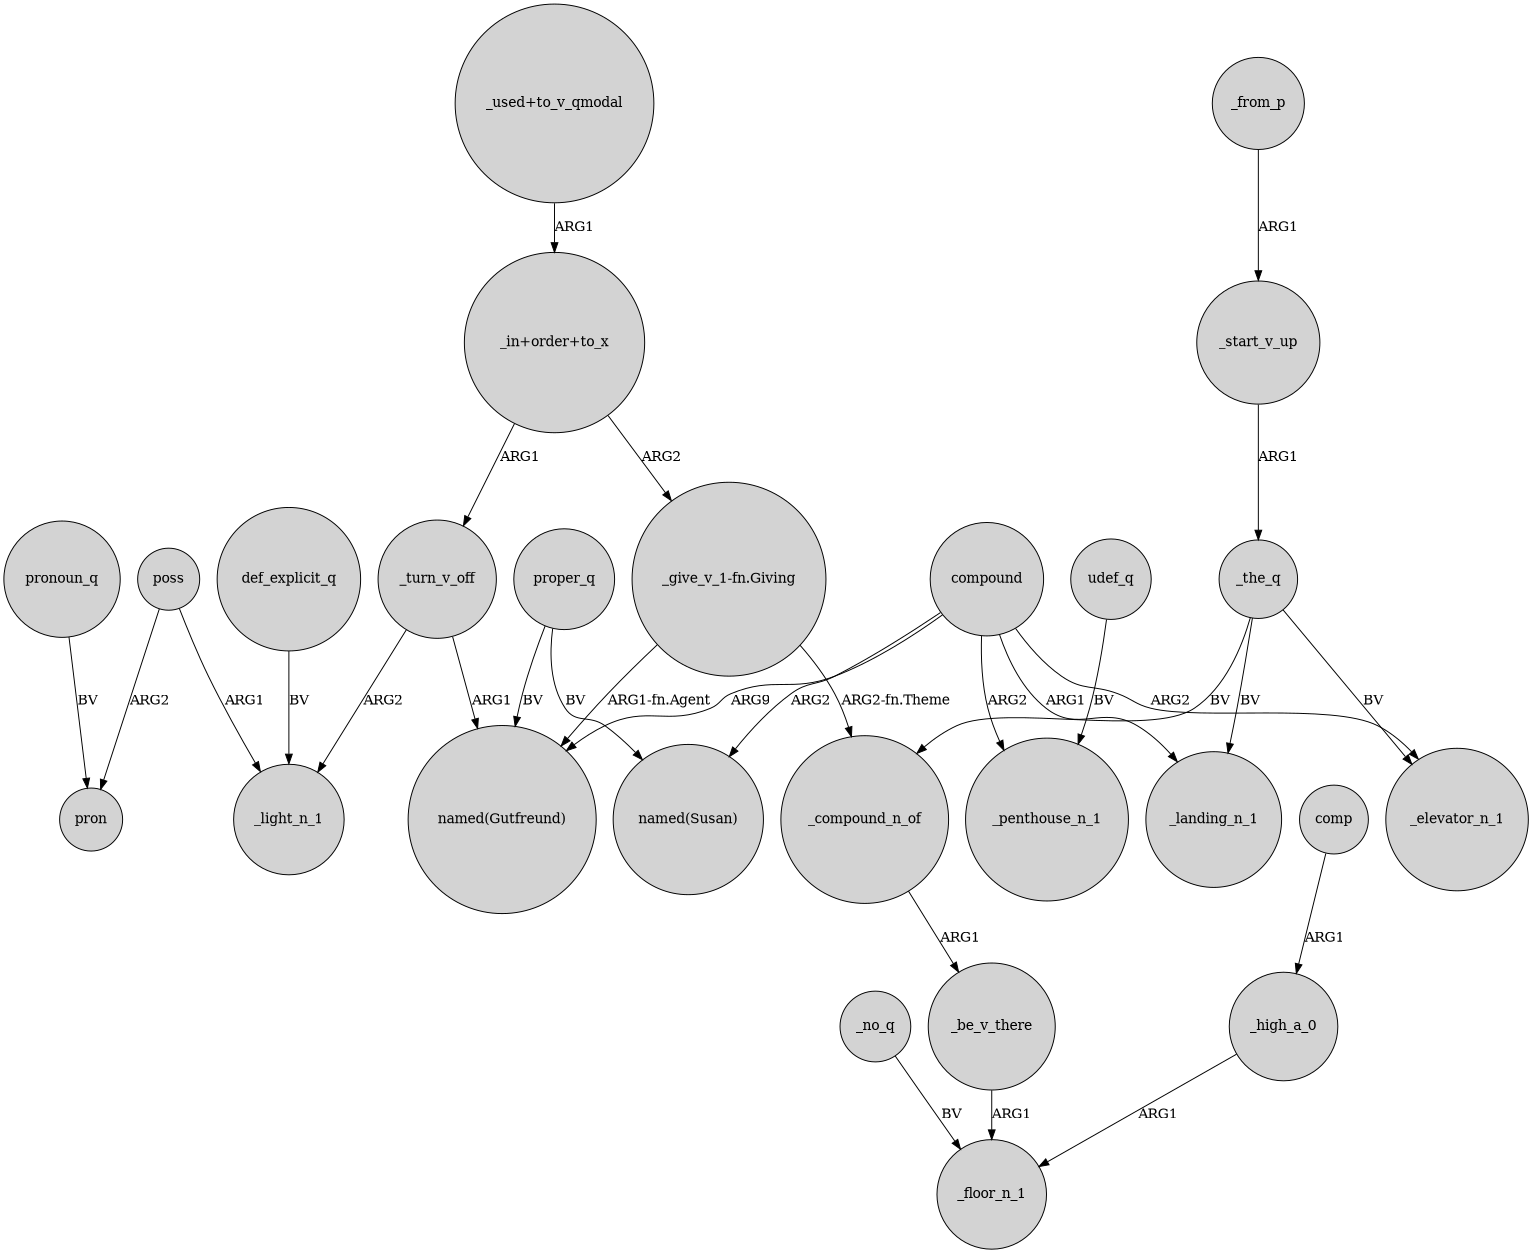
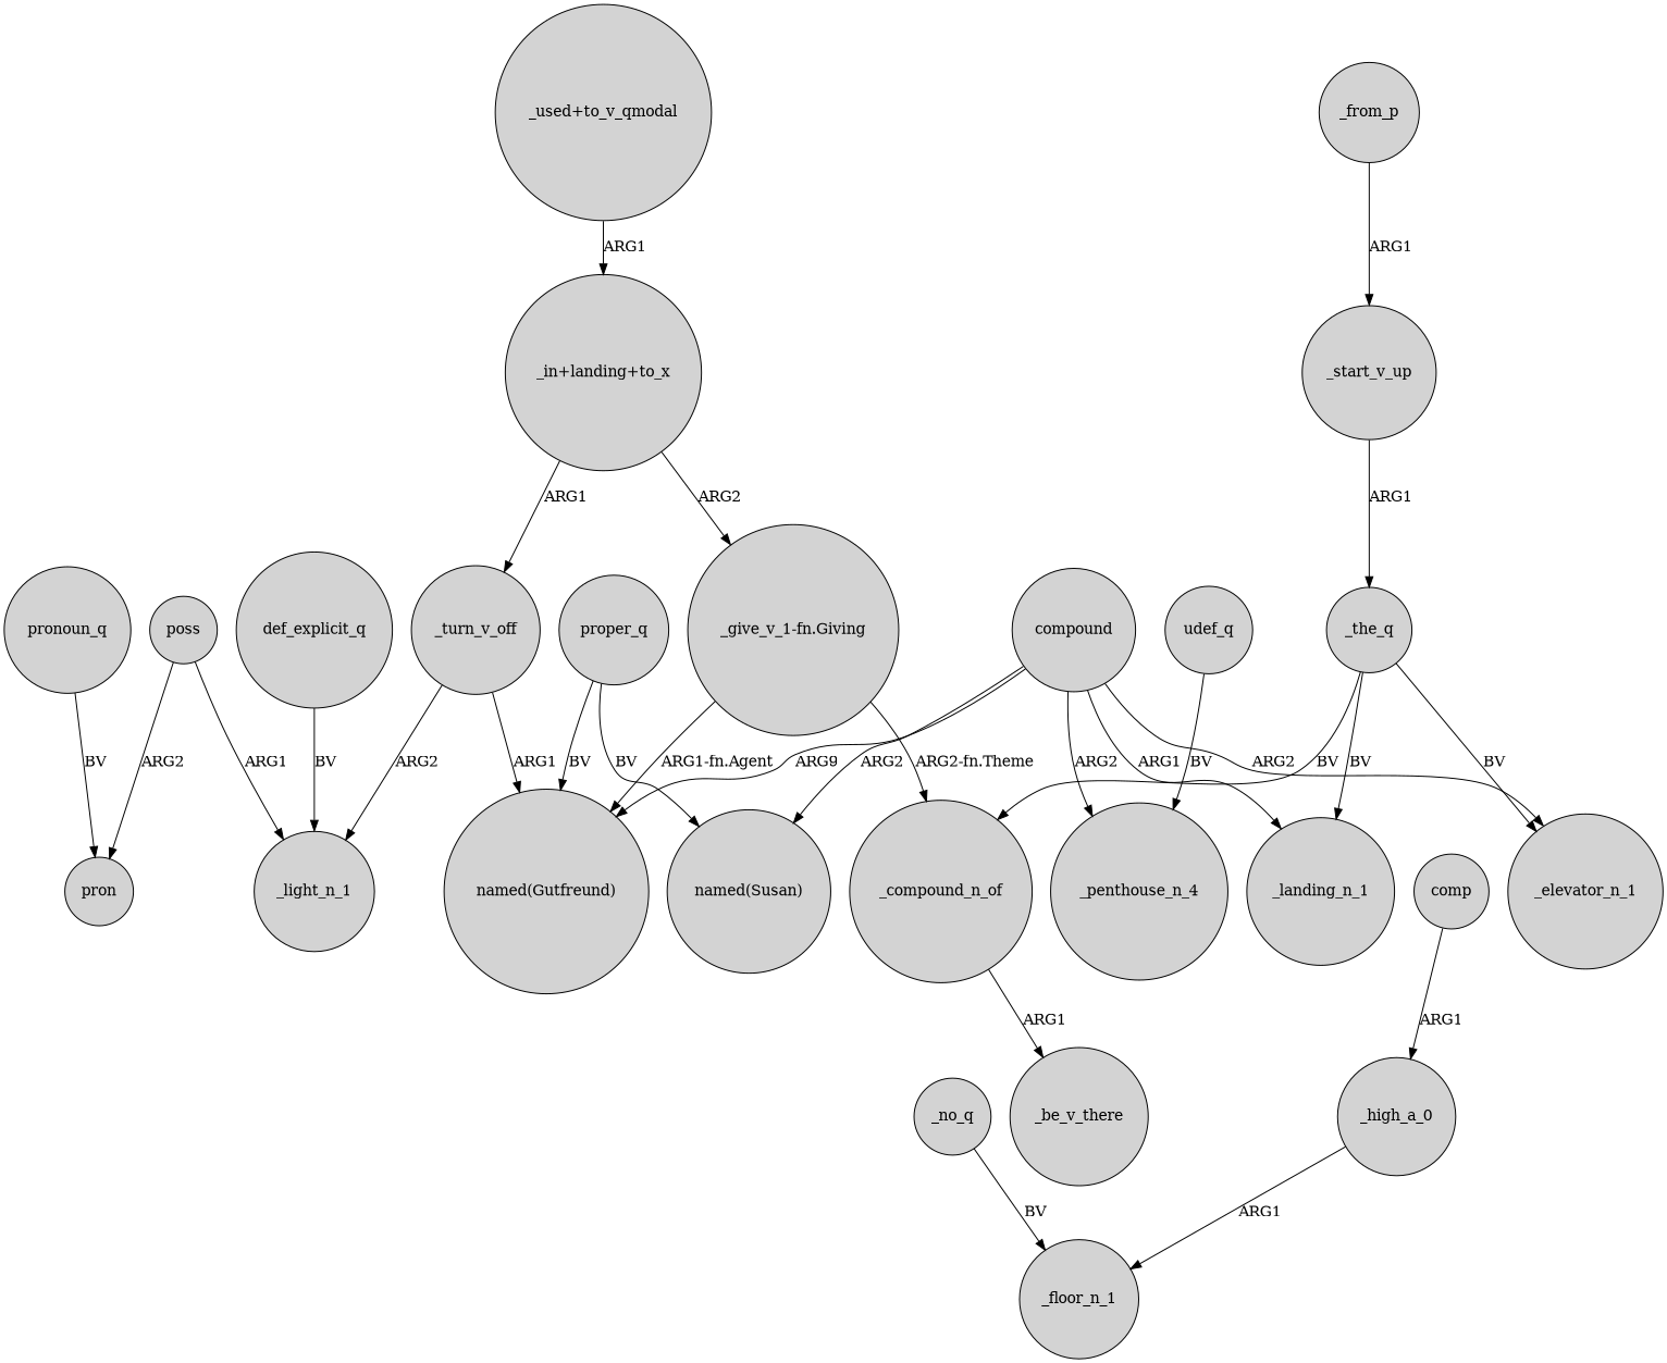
  digraph {
    node [shape=circle style=filled]
    _start_v_up
    _the_q
    poss
    pron
    _light_n_1
    _elevator_n_1
    n7 [label=_compound_n_of]
    _landing_n_1
    _be_v_there
    _floor_n_1
-   "_in+order+to_x"
+   "_in+order+to_x" [label="_in+landing+to_x"]
    _turn_v_off
    "_give_v_1-fn.Giving"
    "named(Gutfreund)"
    _no_q
    "_used+to_v_qmodal"
    proper_q
    "named(Susan)"
    n19 [label=_high_a_0]
    comp
    _from_p
    compound
-   _penthouse_n_1
+   _penthouse_n_1 [label=_penthouse_n_4]
    pronoun_q
    udef_q
    def_explicit_q
    _start_v_up -> _the_q [label=ARG1]
    _the_q -> _elevator_n_1 [label=BV]
    _the_q -> n7 [label=BV]
    _the_q -> _landing_n_1 [label=BV]
    poss -> pron [label=ARG2]
    poss -> _light_n_1 [label=ARG1]
    n7 -> _be_v_there [label=ARG1]
-   _be_v_there -> _floor_n_1 [label=ARG1]
    "_in+order+to_x" -> _turn_v_off [label=ARG1]
    "_in+order+to_x" -> "_give_v_1-fn.Giving" [label=ARG2]
    _turn_v_off -> _light_n_1 [label=ARG2]
    _turn_v_off -> "named(Gutfreund)" [label=ARG1]
    "_give_v_1-fn.Giving" -> n7 [label="ARG2-fn.Theme"]
    "_give_v_1-fn.Giving" -> "named(Gutfreund)" [label="ARG1-fn.Agent"]
    _no_q -> _floor_n_1 [label=BV]
    "_used+to_v_qmodal" -> "_in+order+to_x" [label=ARG1]
    proper_q -> "named(Gutfreund)" [label=BV]
    proper_q -> "named(Susan)" [label=BV]
    n19 -> _floor_n_1 [label=ARG1]
    comp -> n19 [label=ARG1]
    _from_p -> _start_v_up [label=ARG1]
    compound -> _elevator_n_1 [label=ARG2]
    compound -> _landing_n_1 [label=ARG1]
    compound -> "named(Gutfreund)" [label=ARG9]
    compound -> "named(Susan)" [label=ARG2]
    compound -> _penthouse_n_1 [label=ARG2]
    pronoun_q -> pron [label=BV]
    udef_q -> _penthouse_n_1 [label=BV]
    def_explicit_q -> _light_n_1 [label=BV]
  }
